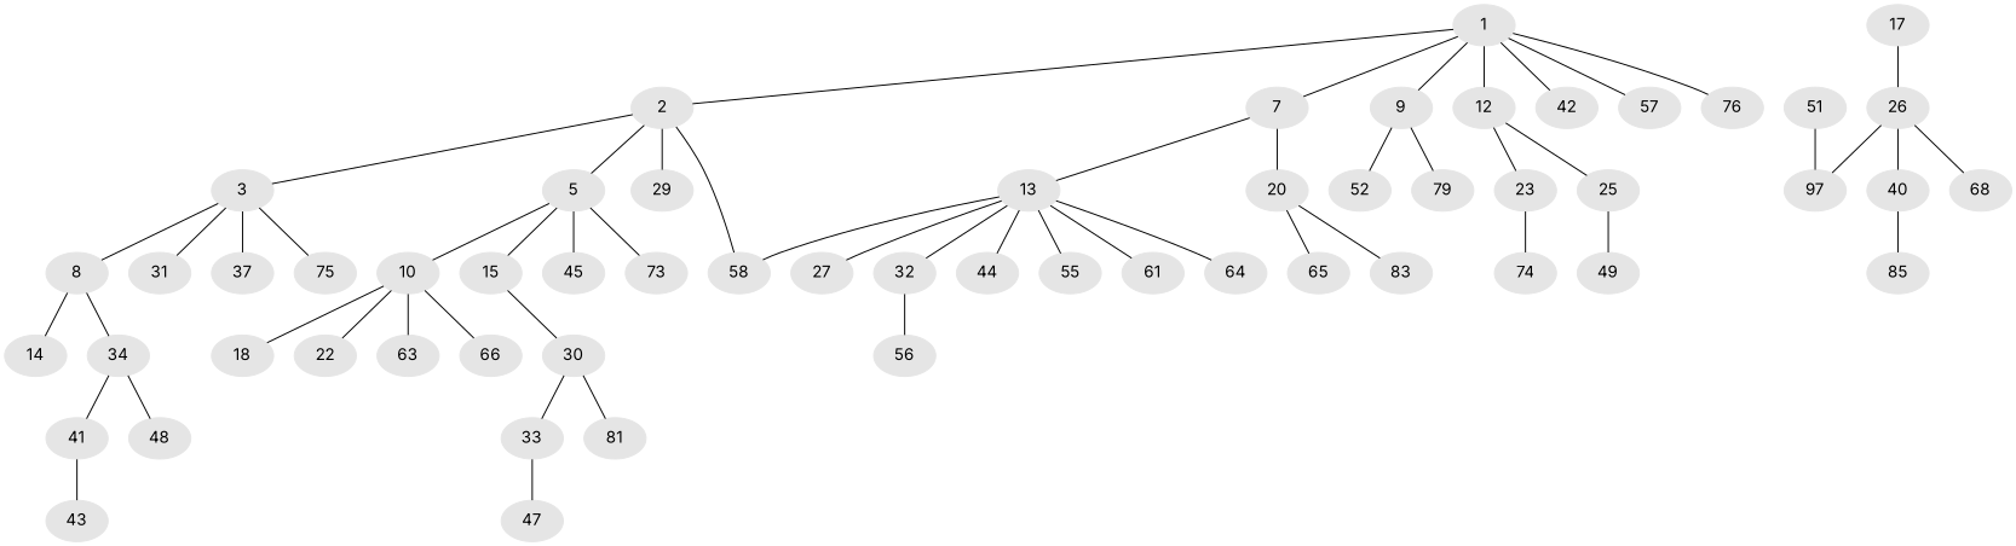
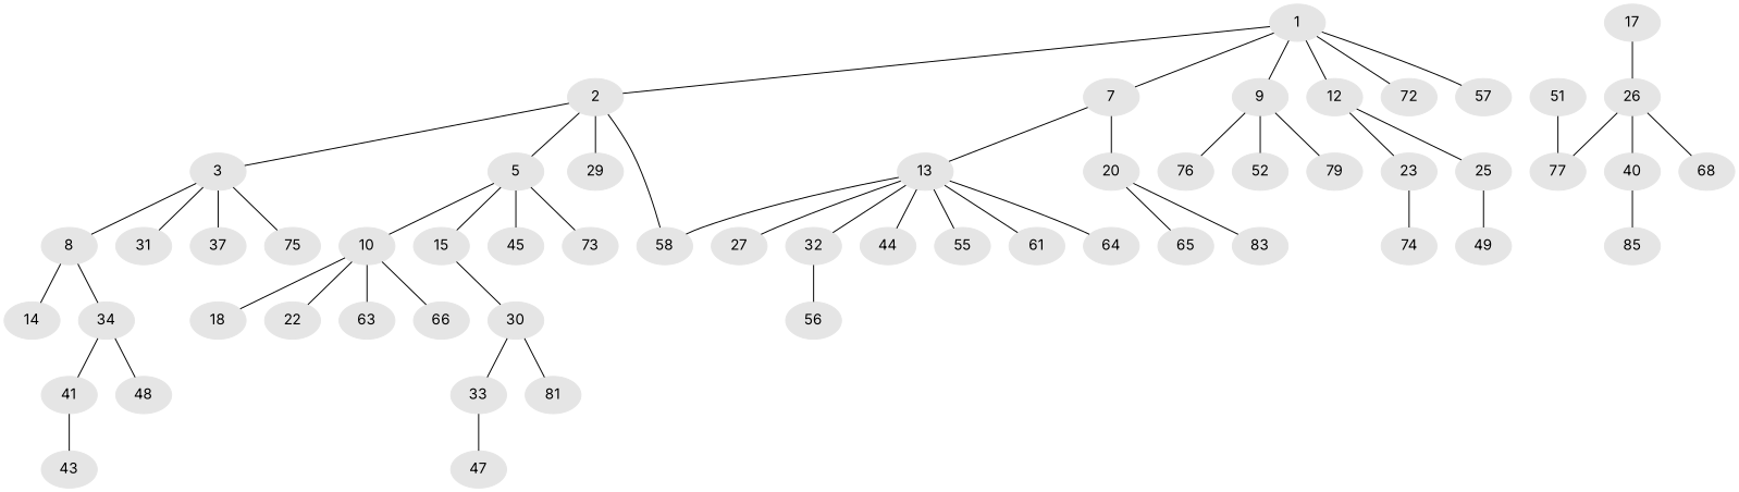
  graph {
    fontname=Inter
    node [color=gray90 fontname=Inter style=filled]
    edge [fontname=Inter]
    1 [super="+4"]
    2 [super="+28"]
    7 [super="+11"]
    9 [super="+36"]
    12
-   42
+   42 [label=72]
    57
    76
    3 [super="+21"]
    5 [super="+6"]
    29
    58 [super="+62"]
    13 [super="+24"]
    20 [super="+69"]
    52
    79
    23 [super="+59"]
    25 [super="+84"]
    74
    8 [super="+16"]
    31
    37 [super="+71"]
    75 [super="+80"]
    10 [super="+19"]
    15 [super="+60"]
    45
    73
    14 [super="+46"]
    34 [super="+39"]
    18 [super="+70"]
    22
    63
    66
    30
    27 [super="+72"]
    32 [super="+38"]
    44
    55
    61
    64
    65
    83
    41
    48
    49 [super="+54"]
    26 [super="+50"]
    17
    56
    33 [super="+82"]
    81
    40 [super="+67"]
    68
-   77 [label=97]
+   77
    85
    51 [super="+53"]
    47
    43 [super="+78"]
    1 -- 2
    1 -- 7
    1 -- 9
    1 -- 12
    1 -- 42
    1 -- 57
-   1 -- 76
+   9 -- 76
    2 -- 3
    2 -- 5
    2 -- 29
    2 -- 58
    7 -- 13
    7 -- 20
    9 -- 52
    9 -- 79
    12 -- 23
    12 -- 25
    3 -- 8
    3 -- 31
    3 -- 37
    3 -- 75
    5 -- 10
    5 -- 15
    5 -- 45
    5 -- 73
    13 -- 58
    13 -- 27
    13 -- 32
    13 -- 44
    13 -- 55
    13 -- 61
    13 -- 64
    20 -- 65
    20 -- 83
    23 -- 74
    25 -- 49
    8 -- 14
    8 -- 34
    10 -- 18
    10 -- 22
    10 -- 63
    10 -- 66
    15 -- 30
    34 -- 41
    34 -- 48
    30 -- 33
    30 -- 81
    32 -- 56
    41 -- 43
    26 -- 40
    26 -- 68
    26 -- 77
    17 -- 26
    33 -- 47
    40 -- 85
    51 -- 77
  }
